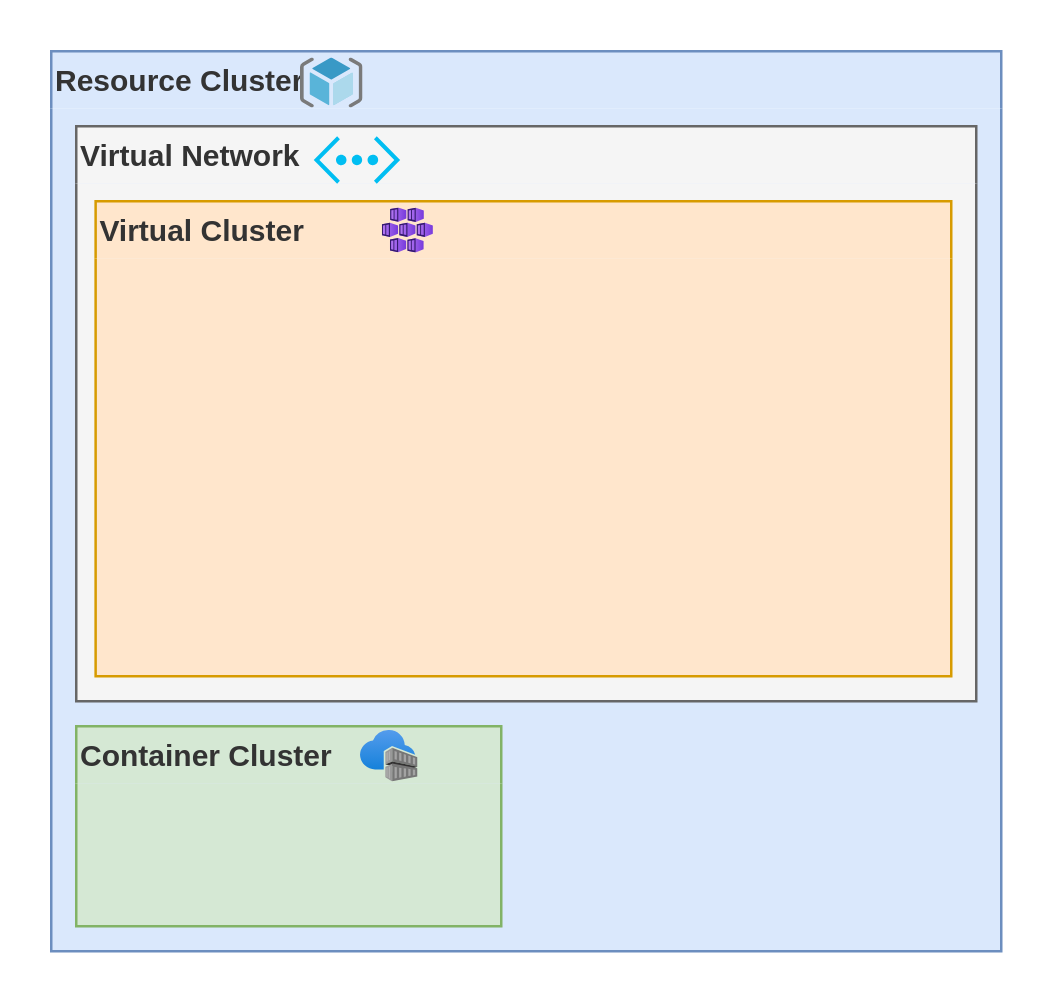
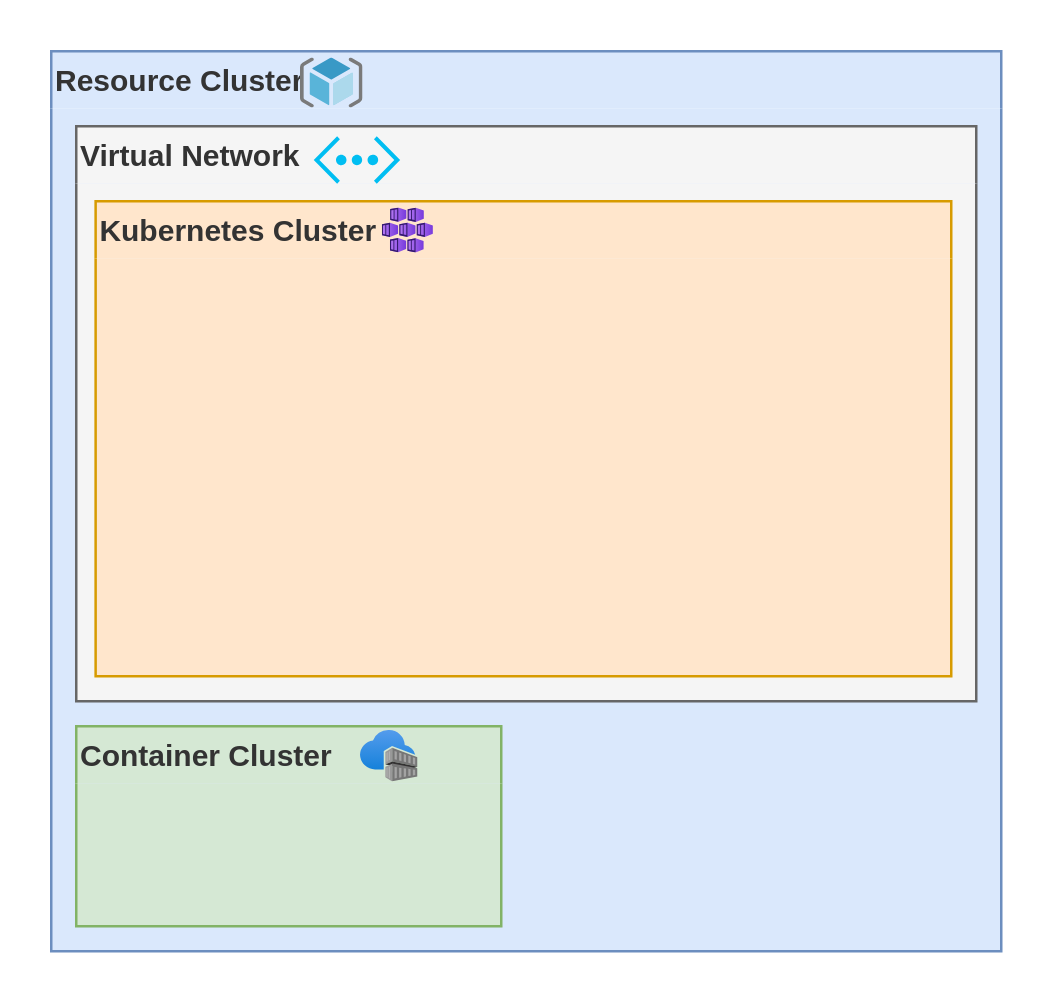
  <mxCell id="0" />
  <mxCell id="1" parent="0" />
  <mxCell id="2" value="Resource Cluster" style="swimlane;collapsible=0;swimlaneLine=0;align=left;fillColor=#dae8fc;strokeColor=#6c8ebf;swimlaneFillColor=#DAE8FC;fontColor=#333333;" parent="1" vertex="1"><mxGeometry x="20" y="20" width="380" height="360" as="geometry" /></mxCell>
  <mxCell id="3" value="" style="sketch=0;aspect=fixed;html=1;points=[];align=center;image;fontSize=12;image=img/lib/mscae/ResourceGroup.svg;fontColor=#333333;strokeColor=default;fillColor=default;" parent="2" vertex="1"><mxGeometry x="100" y="3" width="25" height="20" as="geometry" /></mxCell>
  <mxCell id="4" value="Virtual Network" style="swimlane;collapsible=0;swimlaneLine=0;align=left;fillColor=#f5f5f5;strokeColor=#666666;swimlaneFillColor=#F5F5F5;fontColor=#333333;" parent="2" vertex="1"><mxGeometry x="10" y="30" width="360" height="230" as="geometry" /></mxCell>
  <mxCell id="5" value="" style="verticalLabelPosition=bottom;html=1;verticalAlign=top;align=center;strokeColor=none;fillColor=#00BEF2;shape=mxgraph.azure.virtual_network;pointerEvents=1;" parent="4" vertex="1"><mxGeometry x="95" y="4" width="34.55" height="19" as="geometry" /></mxCell>
- <mxCell id="6" value="Virtual Cluster" style="swimlane;collapsible=0;swimlaneLine=0;align=left;fillColor=#ffe6cc;strokeColor=#d79b00;swimlaneFillColor=#FFE6CC;fontColor=#333;" parent="4" vertex="1"><mxGeometry x="7.75" y="30" width="342.25" height="190" as="geometry" /></mxCell>
+ <mxCell id="6" value="Kubernetes Cluster" style="swimlane;collapsible=0;swimlaneLine=0;align=left;fillColor=#ffe6cc;strokeColor=#d79b00;swimlaneFillColor=#FFE6CC;fontColor=#333;" parent="4" vertex="1"><mxGeometry x="7.75" y="30" width="342.25" height="190" as="geometry" /></mxCell>
  <mxCell id="7" value="" style="aspect=fixed;html=1;points=[];align=center;image;fontSize=12;image=img/lib/azure2/compute/Container_Services_Deprecated.svg;fontColor=#333333;strokeColor=default;fillColor=default;" parent="6" vertex="1"><mxGeometry x="115" y="3" width="20.41" height="18" as="geometry" /></mxCell>
  <mxCell id="8" value="Container Cluster" style="swimlane;collapsible=0;swimlaneLine=0;align=left;fillColor=#d5e8d4;strokeColor=#82b366;swimlaneFillColor=#D5E8D4;fontColor=#333333;" parent="2" vertex="1"><mxGeometry x="10" y="270" width="170" height="80" as="geometry" /></mxCell>
  <mxCell id="9" value="" style="aspect=fixed;html=1;points=[];align=center;image;fontSize=12;image=img/lib/azure2/containers/Container_Registries.svg;fontColor=#333333;strokeColor=default;fillColor=default;" parent="8" vertex="1"><mxGeometry x="114" y="2" width="23" height="20.63" as="geometry" /></mxCell>
